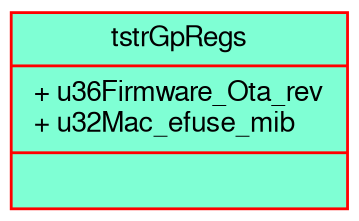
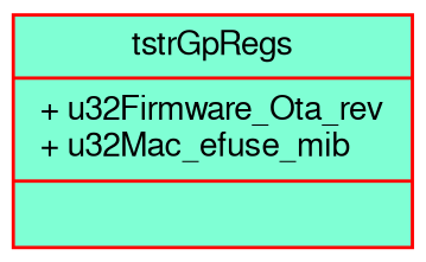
  digraph {
-   n1 [color=red fillcolor=aquamarine fontcolor=black fontname=FreeSans fontsize=10 height=0.2 label="{tstrGpRegs\n|+ u36Firmware_Ota_rev\l+ u32Mac_efuse_mib\l|}" shape=record style=filled width=0.4]
+   n1 [color=red fillcolor=aquamarine fontcolor=black fontname=FreeSans fontsize=10 height=0.2 label="{tstrGpRegs\n|+ u32Firmware_Ota_rev\l+ u32Mac_efuse_mib\l|}" shape=record style=filled width=0.4]
  }
